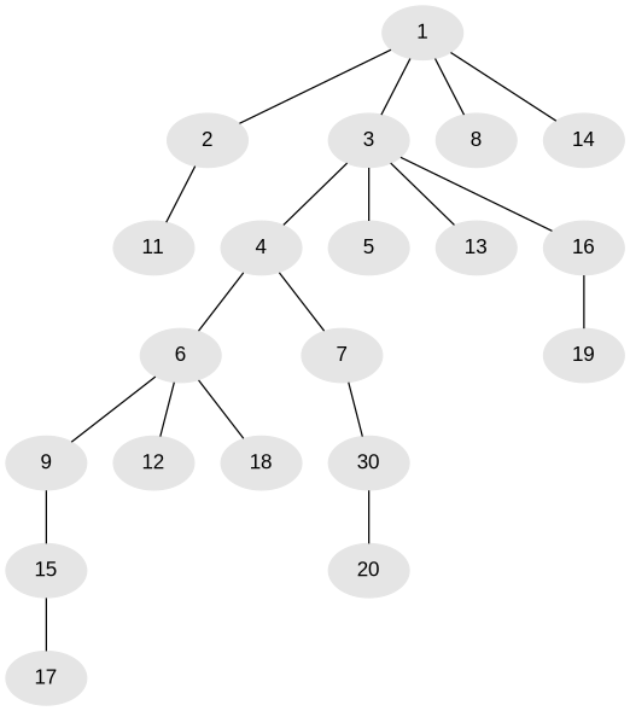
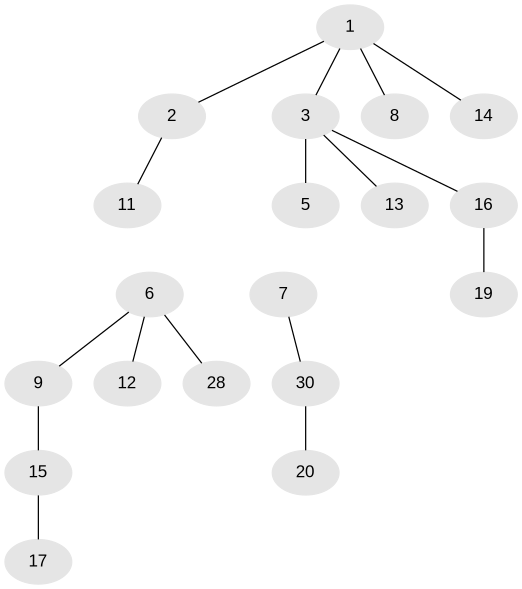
  graph {
    fontname="Liberation Sans"
    node [color=gray90 fontname="Liberation Sans" style=filled]
    edge [fontname="Liberation Sans"]
    1
    2
    3
    8
    14
    11
-   4
    5
    13
    16
    6
    7
    19
    9
    12
-   18
+   18 [label=28]
    n17 [label=30]
    15
    20
    17
    1 -- 2
    1 -- 3
    1 -- 8
    1 -- 14
    2 -- 11
-   3 -- 4
    3 -- 5
    3 -- 13
    3 -- 16
-   4 -- 6
-   4 -- 7
    16 -- 19
    6 -- 9
    6 -- 12
    6 -- 18
    7 -- n17
    9 -- 15
    n17 -- 20
    15 -- 17
  }
